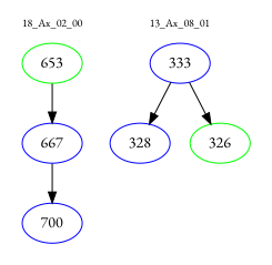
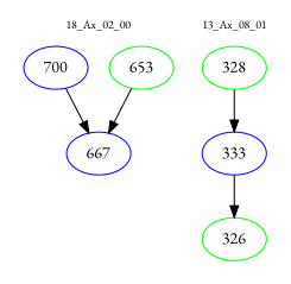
  digraph {
    fontname="EB Garamond"
    node [color=blue fontname="EB Garamond"]
    edge [color=black fontname="EB Garamond"]
    n1 [label=667]
    n2 [color=green label=653]
    n3 [label=700]
    n4 [label=333]
-   n5 [label=328]
+   n5 [color=green label=328]
    n6 [color=green label=326]
    subgraph cluster_1 {
      color=white
      fontsize=10
      label="18_Ax_02_00"
      n1
      n2
      n3
    }
    subgraph cluster_2 {
      color=white
      fontsize=10
      label="13_Ax_08_01"
      n4
      n5
      n6
    }
-   n1 -> n3
+   n3 -> n1
    n2 -> n1
-   n4 -> n5
+   n5 -> n4
    n4 -> n6
  }
